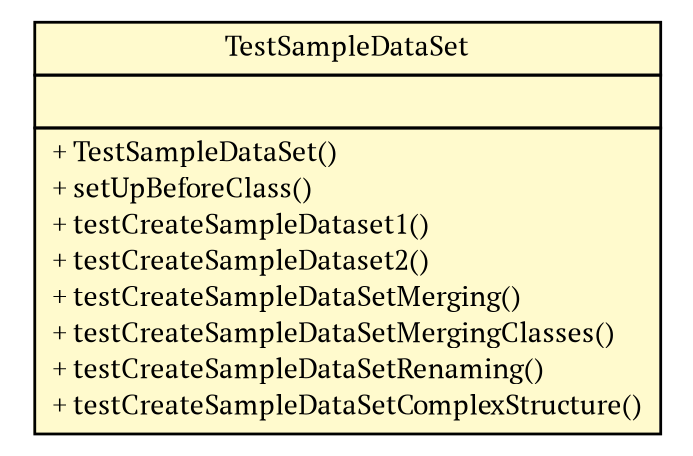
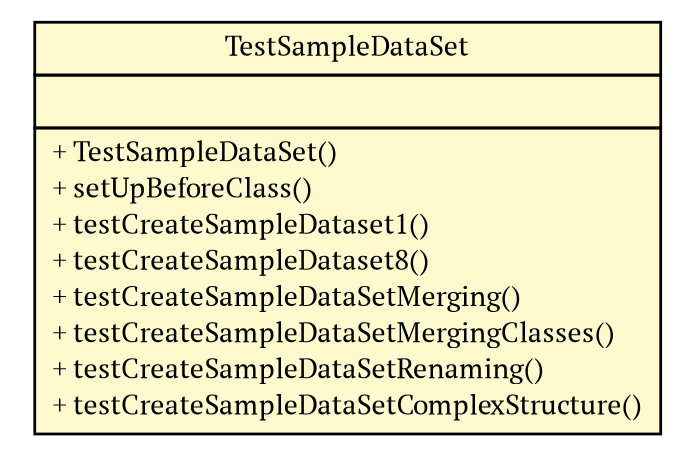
  digraph {
    nodesep=0.25
    ranksep=0.5
    fontname="PT Serif"
-   n1 [fontcolor=black fontname="PT Serif" fontsize=10.0 label=<<table title="de.tud.plt.r43ples.test.TestSampleDataSet" border="0" cellborder="1" cellspacing="0" cellpadding="2" port="p" bgcolor="lemonChiffon" href="./TestSampleDataSet.html"> 		<tr><td><table border="0" cellspacing="0" cellpadding="1"> <tr><td align="center" balign="center"> TestSampleDataSet </td></tr> 		</table></td></tr> 		<tr><td><table border="0" cellspacing="0" cellpadding="1"> <tr><td align="left" balign="left">  </td></tr> 		</table></td></tr> 		<tr><td><table border="0" cellspacing="0" cellpadding="1"> <tr><td align="left" balign="left"> + TestSampleDataSet() </td></tr> <tr><td align="left" balign="left"> + setUpBeforeClass() </td></tr> <tr><td align="left" balign="left"> + testCreateSampleDataset1() </td></tr> <tr><td align="left" balign="left"> + testCreateSampleDataset2() </td></tr> <tr><td align="left" balign="left"> + testCreateSampleDataSetMerging() </td></tr> <tr><td align="left" balign="left"> + testCreateSampleDataSetMergingClasses() </td></tr> <tr><td align="left" balign="left"> + testCreateSampleDataSetRenaming() </td></tr> <tr><td align="left" balign="left"> + testCreateSampleDataSetComplexStructure() </td></tr> 		</table></td></tr> 		</table>> shape=plaintext]
+   n1 [fontcolor=black fontname="PT Serif" fontsize=10.0 label=<<table title="de.tud.plt.r43ples.test.TestSampleDataSet" border="0" cellborder="1" cellspacing="0" cellpadding="2" port="p" bgcolor="lemonChiffon" href="./TestSampleDataSet.html"> 		<tr><td><table border="0" cellspacing="0" cellpadding="1"> <tr><td align="center" balign="center"> TestSampleDataSet </td></tr> 		</table></td></tr> 		<tr><td><table border="0" cellspacing="0" cellpadding="1"> <tr><td align="left" balign="left">  </td></tr> 		</table></td></tr> 		<tr><td><table border="0" cellspacing="0" cellpadding="1"> <tr><td align="left" balign="left"> + TestSampleDataSet() </td></tr> <tr><td align="left" balign="left"> + setUpBeforeClass() </td></tr> <tr><td align="left" balign="left"> + testCreateSampleDataset1() </td></tr> <tr><td align="left" balign="left"> + testCreateSampleDataset8() </td></tr> <tr><td align="left" balign="left"> + testCreateSampleDataSetMerging() </td></tr> <tr><td align="left" balign="left"> + testCreateSampleDataSetMergingClasses() </td></tr> <tr><td align="left" balign="left"> + testCreateSampleDataSetRenaming() </td></tr> <tr><td align="left" balign="left"> + testCreateSampleDataSetComplexStructure() </td></tr> 		</table></td></tr> 		</table>> shape=plaintext]
  }
